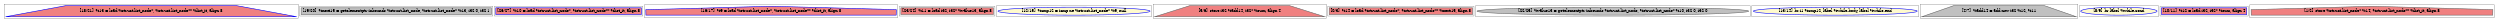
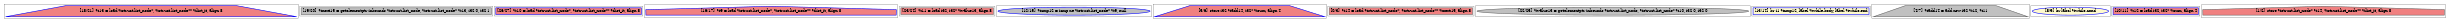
  digraph {
    node [fillcolor=lightcoral fontsize=20 penwidth=3.0 shape=box style=filled color=blue]
    n1 [label="[18/21]  %13 = load %struct.list_node*, %struct.list_node** %list_it, align 8" shape=trapezium]
    n2 [fillcolor=grey label="[19/20]  %next15 = getelementptr inbounds %struct.list_node, %struct.list_node* %13, i32 0, i32 1" color=gray40]
    n3 [label="[26/27]  %10 = load %struct.list_node*, %struct.list_node** %list_it, align 8"]
    n4 [label="[16/17]  %9 = load %struct.list_node*, %struct.list_node** %list_it, align 8" shape=house]
    n5 [label="[23/24]  %11 = load i32, i32* %value13, align 8" color=gray40]
-   n6 [fillcolor=lemonchiffon label="[12/15]  %cmp12 = icmp ne %struct.list_node* %9, null" shape=ellipse]
-   n7 [label="[5/6]  store i32 %add14, i32* %sum, align 4" shape=trapezium color=gray40]
+   n6 [fillcolor=grey label="[12/15]  %cmp12 = icmp ne %struct.list_node* %9, null" shape=ellipse]
+   n7 [label="[5/6]  store i32 %add14, i32* %sum, align 4" shape=trapezium]
    n8 [label="[0/3]  %14 = load %struct.list_node*, %struct.list_node** %next15, align 8" color=gray40]
    n9 [fillcolor=grey label="[22/25]  %value13 = getelementptr inbounds %struct.list_node, %struct.list_node* %10, i32 0, i32 0" shape=ellipse color=gray40]
-   n10 [fillcolor=lemonchiffon label="[13/14]  br i1 %cmp12, label %while.body, label %while.end" shape=ellipse]
+   n10 [fillcolor=lemonchiffon label="[13/14]  br i1 %cmp12, label %while.body, label %while.end"]
    n11 [fillcolor=grey label="[4/7]  %add14 = add nsw i32 %12, %11" shape=trapezium color=gray40]
    n12 [fillcolor=lemonchiffon label="[8/9]  br label %while.cond" shape=ellipse]
    n13 [label="[10/11]  %12 = load i32, i32* %sum, align 4"]
    n14 [label="[1/2]  store %struct.list_node* %14, %struct.list_node** %list_it, align 8" shape=house color=gray40]
    subgraph cluster_1 {
      n1
    }
    subgraph cluster_2 {
      n2
    }
    subgraph cluster_3 {
      n3
    }
    subgraph cluster_4 {
      n4
    }
    subgraph cluster_5 {
      n5
    }
    subgraph cluster_6 {
      n6
    }
    subgraph cluster_7 {
      n7
    }
    subgraph cluster_8 {
      n8
    }
    subgraph cluster_9 {
      n9
    }
    subgraph cluster_10 {
      n10
    }
    subgraph cluster_11 {
      n11
    }
    subgraph cluster_12 {
      n12
    }
    subgraph cluster_13 {
      n13
    }
    subgraph cluster_14 {
      n14
    }
  }
